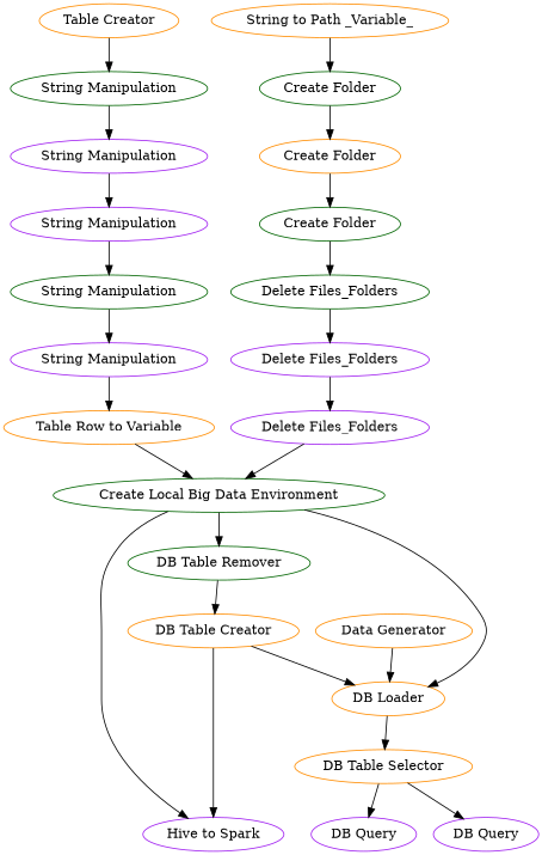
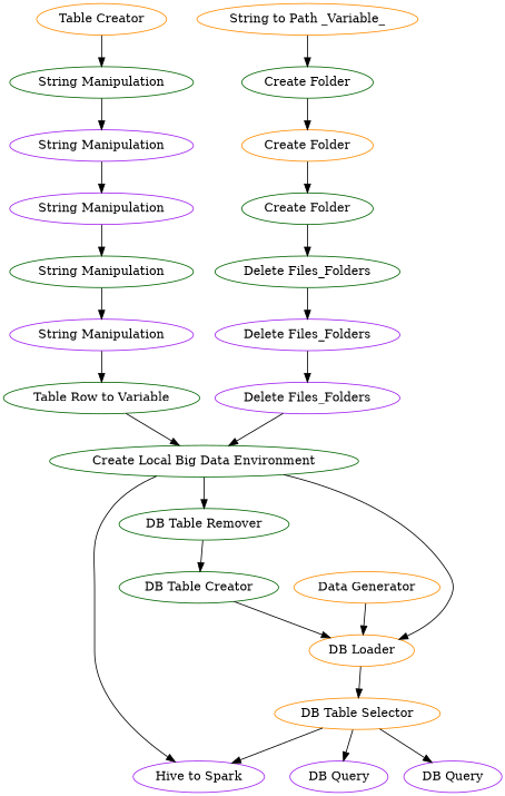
  digraph {
    rankdir=TB
    node [color=purple]
    n1 [color=darkorange label="DB Table Selector"]
    n2 [label="DB Query"]
    n3 [label="Hive to Spark"]
    n4 [label="DB Query"]
    n5 [color=darkorange label="Create Folder"]
    n6 [color=darkgreen label="Create Folder"]
    n7 [color=darkgreen label="Delete Files_Folders"]
    n8 [label="Delete Files_Folders"]
    n9 [color=darkorange label="Table Creator"]
    n10 [color=darkgreen label="String Manipulation"]
    n11 [label="String Manipulation"]
    n12 [label="String Manipulation"]
    n13 [color=darkgreen label="Create Local Big Data Environment"]
    n14 [color=darkgreen label="DB Table Remover"]
    n15 [color=darkorange label="DB Loader"]
-   n16 [color=darkorange label="DB Table Creator"]
+   n16 [color=darkgreen label="DB Table Creator"]
    n17 [color=darkorange label="Data Generator"]
    n18 [label="String Manipulation"]
-   n19 [color=darkorange label="Table Row to Variable"]
+   n19 [color=darkgreen label="Table Row to Variable"]
    n20 [color=darkorange label="String to Path _Variable_"]
    n21 [color=darkgreen label="Create Folder"]
    n22 [color=darkgreen label="String Manipulation"]
    n23 [label="Delete Files_Folders"]
    n1 -> n2
-   n16 -> n3
+   n1 -> n3
    n1 -> n4
    n5 -> n6
    n6 -> n7
    n7 -> n8
    n8 -> n23
    n9 -> n10
    n10 -> n11
    n11 -> n12
    n12 -> n22
    n13 -> n3
    n13 -> n14
    n13 -> n15
    n14 -> n16
    n15 -> n1
    n16 -> n15
    n17 -> n15
    n18 -> n19
    n19 -> n13
    n20 -> n21
    n21 -> n5
    n22 -> n18
    n23 -> n13
  }
